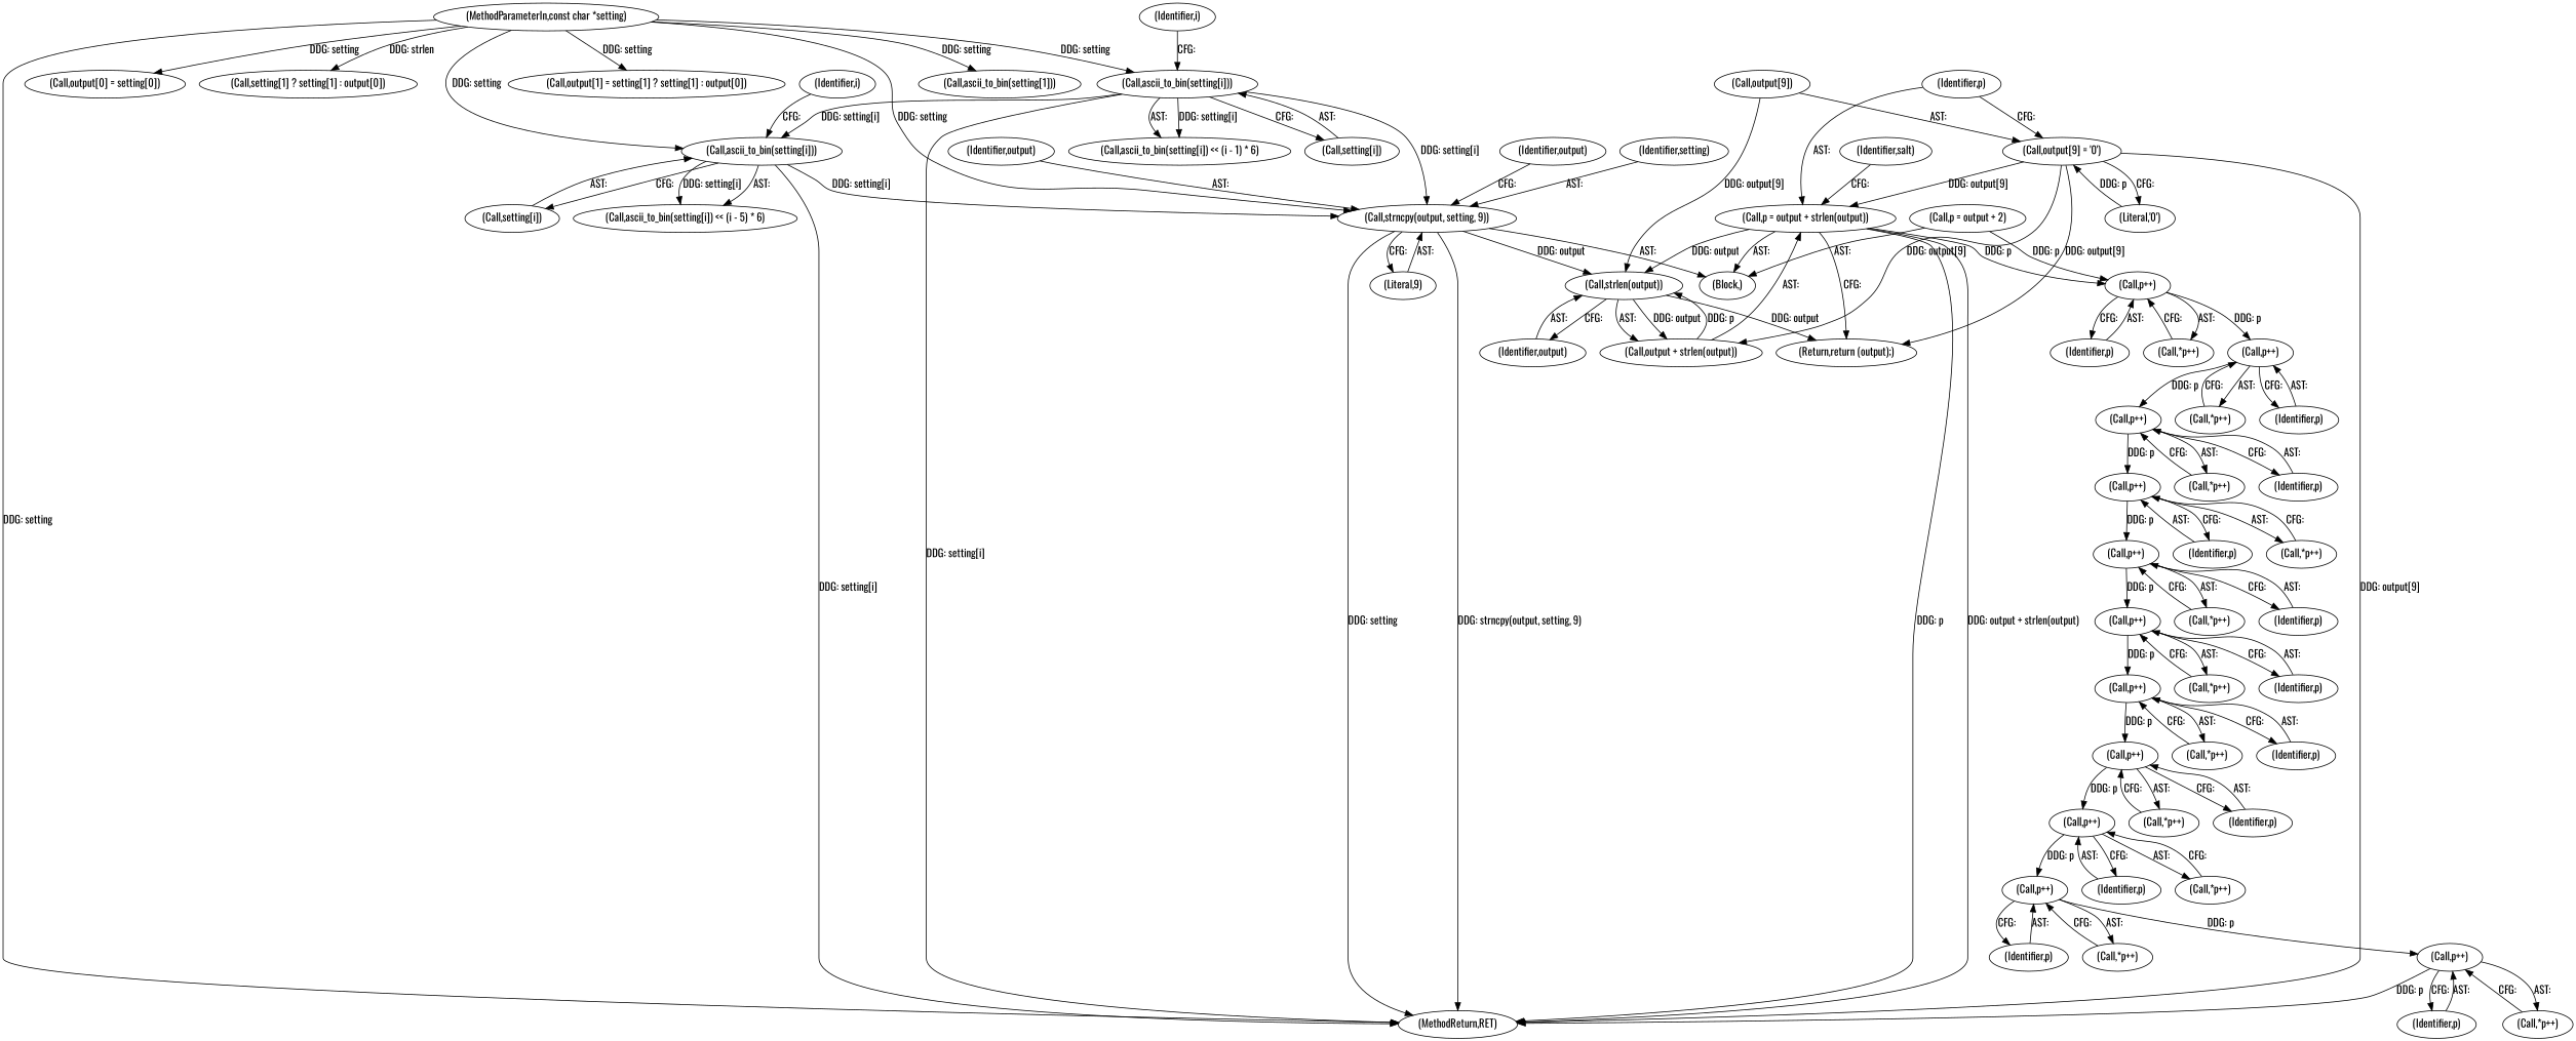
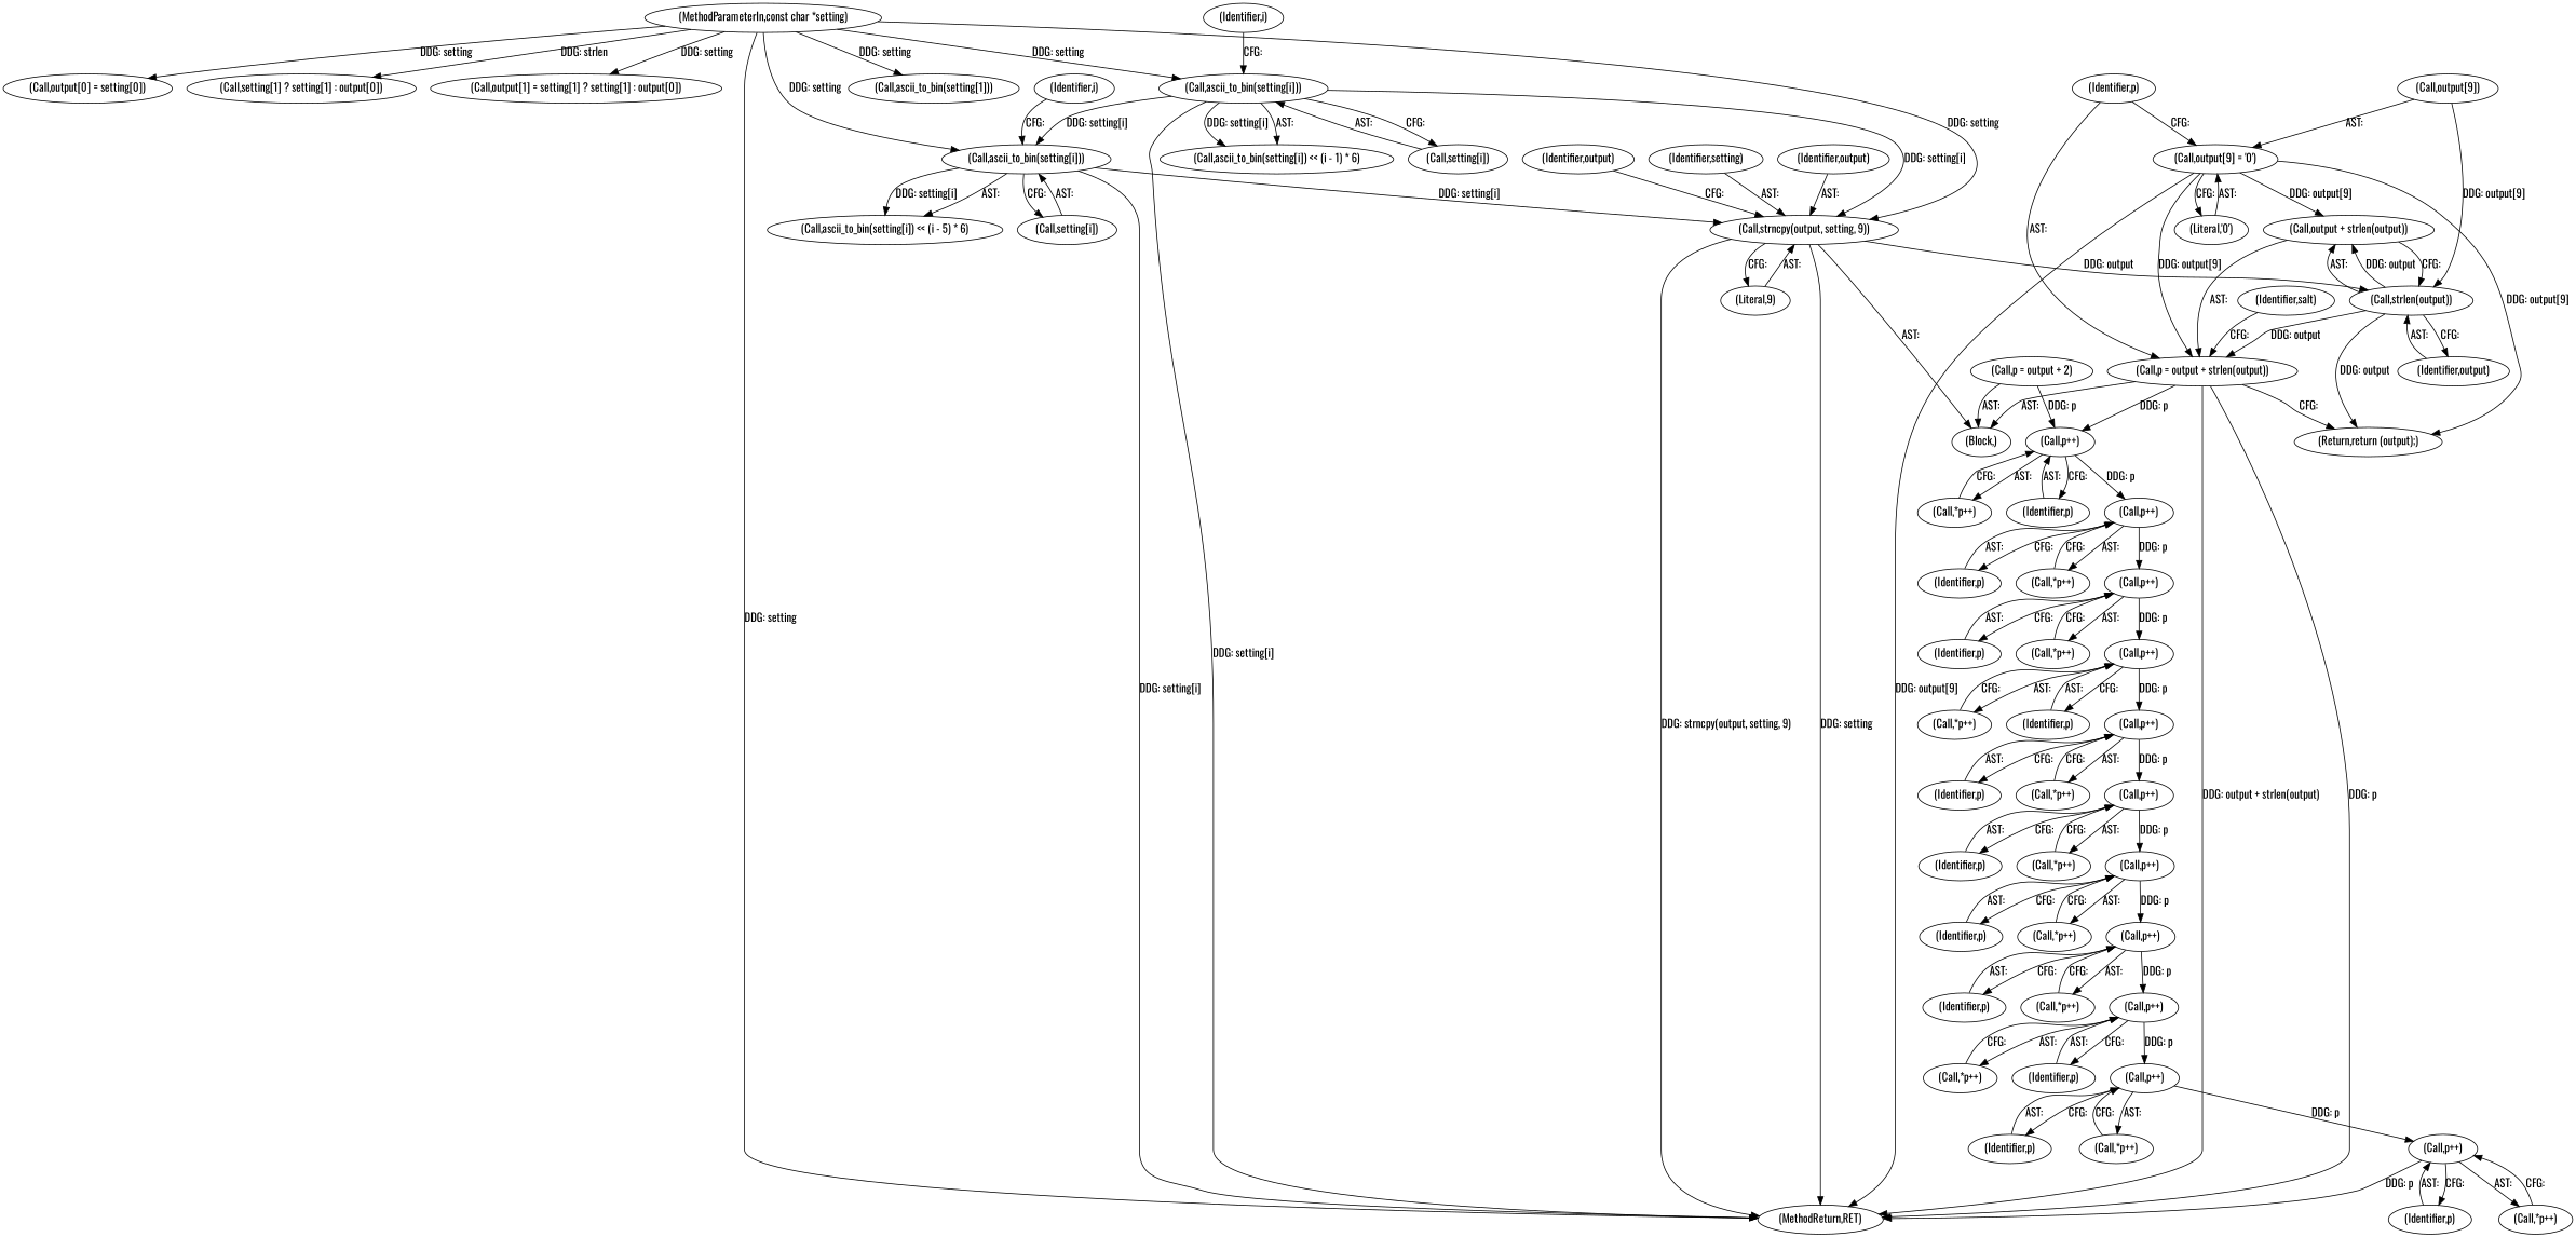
  digraph {
    fontname=Oswald
    node [fontname=Oswald]
    edge [fontname=Oswald]
    n1 [label="(Call,p = output + strlen(output))"]
    n2 [label="(Call,p++)"]
    n3 [label="(MethodReturn,RET)"]
    n4 [label="(Block,)"]
    n5 [label="(Return,return (output);)"]
    n6 [label="(Call,p++)"]
    n7 [label="(Call,*p++)"]
    n8 [label="(Identifier,p)"]
    n9 [label="(Call,output + strlen(output))"]
    n10 [label="(Call,strlen(output))"]
    n11 [label="(Call,output[9] = '\0')"]
    n12 [label="(Literal,'\0')"]
    n13 [label="(Identifier,output)"]
    n14 [label="(Call,strncpy(output, setting, 9))"]
    n15 [label="(Literal,9)"]
    n16 [label="(Call,ascii_to_bin(setting[i]))"]
    n17 [label="(Call,setting[i])"]
    n18 [label="(Call,ascii_to_bin(setting[i]) << (i - 5) * 6)"]
    n19 [label="(Call,ascii_to_bin(setting[i]))"]
    n20 [label="(Call,ascii_to_bin(setting[i]) << (i - 1) * 6)"]
    n21 [label="(Call,setting[i])"]
    n22 [label="(MethodParameterIn,const char *setting)"]
    n23 [label="(Call,ascii_to_bin(setting[1]))"]
    n24 [label="(Call,output[0] = setting[0])"]
    n25 [label="(Call,setting[1] ? setting[1] : output[0])"]
    n26 [label="(Call,output[1] = setting[1] ? setting[1] : output[0])"]
    n27 [label="(Call,p++)"]
    n28 [label="(Identifier,p)"]
    n29 [label="(Call,*p++)"]
    n30 [label="(Call,p++)"]
    n31 [label="(Identifier,p)"]
    n32 [label="(Call,*p++)"]
    n33 [label="(Call,p++)"]
    n34 [label="(Call,*p++)"]
    n35 [label="(Identifier,p)"]
    n36 [label="(Call,p++)"]
    n37 [label="(Identifier,p)"]
    n38 [label="(Call,*p++)"]
    n39 [label="(Call,p++)"]
    n40 [label="(Identifier,p)"]
    n41 [label="(Call,*p++)"]
    n42 [label="(Call,p++)"]
    n43 [label="(Identifier,p)"]
    n44 [label="(Call,*p++)"]
    n45 [label="(Call,p++)"]
    n46 [label="(Identifier,p)"]
    n47 [label="(Call,*p++)"]
    n48 [label="(Call,p++)"]
    n49 [label="(Call,*p++)"]
    n50 [label="(Identifier,p)"]
    n51 [label="(Call,p++)"]
    n52 [label="(Identifier,p)"]
    n53 [label="(Call,*p++)"]
    n54 [label="(Call,*p++)"]
    n55 [label="(Identifier,p)"]
    n56 [label="(Identifier,p)"]
    n57 [label="(Call,output[9])"]
    n58 [label="(Identifier,output)"]
    n59 [label="(Identifier,setting)"]
    n60 [label="(Identifier,i)"]
    n61 [label="(Identifier,i)"]
    n62 [label="(Call,p = output + 2)"]
    n63 [label="(Identifier,salt)"]
    n64 [label="(Identifier,output)"]
    n1 -> n2 [label="DDG: p"]
    n1 -> n3 [label="DDG: p"]
    n1 -> n3 [label="DDG: output + strlen(output)"]
    n1 -> n4 [label="AST: "]
    n1 -> n5 [label="CFG: "]
    n2 -> n6 [label="DDG: p"]
    n2 -> n7 [label="AST: "]
    n2 -> n8 [label="CFG: "]
    n6 -> n27 [label="DDG: p"]
    n6 -> n28 [label="CFG: "]
    n6 -> n29 [label="AST: "]
    n7 -> n2 [label="CFG: "]
    n8 -> n2 [label="AST: "]
    n9 -> n1 [label="AST: "]
-   n9 -> n10 [label="DDG: p"]
-   n1 -> n10 [label="DDG: output"]
+   n9 -> n10 [label="CFG: "]
+   n10 -> n1 [label="DDG: output"]
    n10 -> n5 [label="DDG: output"]
    n10 -> n9 [label="AST: "]
    n10 -> n9 [label="DDG: output"]
    n10 -> n13 [label="CFG: "]
    n11 -> n1 [label="DDG: output[9]"]
    n11 -> n3 [label="DDG: output[9]"]
    n11 -> n5 [label="DDG: output[9]"]
    n11 -> n9 [label="DDG: output[9]"]
    n11 -> n12 [label="CFG: "]
-   n12 -> n11 [label="DDG: p"]
+   n12 -> n11 [label="AST: "]
    n13 -> n10 [label="AST: "]
    n14 -> n3 [label="DDG: strncpy(output, setting, 9)"]
    n14 -> n3 [label="DDG: setting"]
    n14 -> n4 [label="AST: "]
    n14 -> n10 [label="DDG: output"]
    n14 -> n15 [label="CFG: "]
    n15 -> n14 [label="AST: "]
    n16 -> n3 [label="DDG: setting[i]"]
    n16 -> n14 [label="DDG: setting[i]"]
    n16 -> n17 [label="CFG: "]
    n16 -> n18 [label="AST: "]
    n16 -> n18 [label="DDG: setting[i]"]
    n17 -> n16 [label="AST: "]
    n19 -> n3 [label="DDG: setting[i]"]
    n19 -> n14 [label="DDG: setting[i]"]
    n19 -> n16 [label="DDG: setting[i]"]
    n19 -> n20 [label="AST: "]
    n19 -> n20 [label="DDG: setting[i]"]
    n19 -> n21 [label="CFG: "]
    n21 -> n19 [label="AST: "]
    n22 -> n3 [label="DDG: setting"]
    n22 -> n14 [label="DDG: setting"]
    n22 -> n16 [label="DDG: setting"]
    n22 -> n19 [label="DDG: setting"]
    n22 -> n23 [label="DDG: setting"]
    n22 -> n24 [label="DDG: setting"]
    n22 -> n25 [label="DDG: strlen"]
    n22 -> n26 [label="DDG: setting"]
    n27 -> n30 [label="DDG: p"]
    n27 -> n31 [label="CFG: "]
    n27 -> n32 [label="AST: "]
    n28 -> n6 [label="AST: "]
    n29 -> n6 [label="CFG: "]
    n30 -> n33 [label="DDG: p"]
    n30 -> n34 [label="AST: "]
    n30 -> n35 [label="CFG: "]
    n31 -> n27 [label="AST: "]
    n32 -> n27 [label="CFG: "]
    n33 -> n36 [label="DDG: p"]
    n33 -> n37 [label="CFG: "]
    n33 -> n38 [label="AST: "]
    n34 -> n30 [label="CFG: "]
    n35 -> n30 [label="AST: "]
    n36 -> n39 [label="DDG: p"]
    n36 -> n40 [label="CFG: "]
    n36 -> n41 [label="AST: "]
    n37 -> n33 [label="AST: "]
    n38 -> n33 [label="CFG: "]
    n39 -> n42 [label="DDG: p"]
    n39 -> n43 [label="CFG: "]
    n39 -> n44 [label="AST: "]
    n40 -> n36 [label="AST: "]
    n41 -> n36 [label="CFG: "]
    n42 -> n45 [label="DDG: p"]
    n42 -> n46 [label="CFG: "]
    n42 -> n47 [label="AST: "]
    n43 -> n39 [label="AST: "]
    n44 -> n39 [label="CFG: "]
    n45 -> n48 [label="DDG: p"]
    n45 -> n49 [label="AST: "]
    n45 -> n50 [label="CFG: "]
    n46 -> n42 [label="AST: "]
    n47 -> n42 [label="CFG: "]
    n48 -> n51 [label="DDG: p"]
    n48 -> n52 [label="CFG: "]
    n48 -> n53 [label="AST: "]
    n49 -> n45 [label="CFG: "]
    n50 -> n45 [label="AST: "]
    n51 -> n3 [label="DDG: p"]
    n51 -> n54 [label="AST: "]
    n51 -> n55 [label="CFG: "]
    n52 -> n48 [label="AST: "]
    n53 -> n48 [label="CFG: "]
    n54 -> n51 [label="CFG: "]
    n55 -> n51 [label="AST: "]
    n56 -> n1 [label="AST: "]
    n56 -> n11 [label="CFG: "]
    n57 -> n10 [label="DDG: output[9]"]
    n57 -> n11 [label="AST: "]
    n58 -> n14 [label="CFG: "]
    n59 -> n14 [label="AST: "]
    n60 -> n16 [label="CFG: "]
    n61 -> n19 [label="CFG: "]
    n62 -> n2 [label="DDG: p"]
    n62 -> n4 [label="AST: "]
    n63 -> n1 [label="CFG: "]
    n64 -> n14 [label="AST: "]
  }
